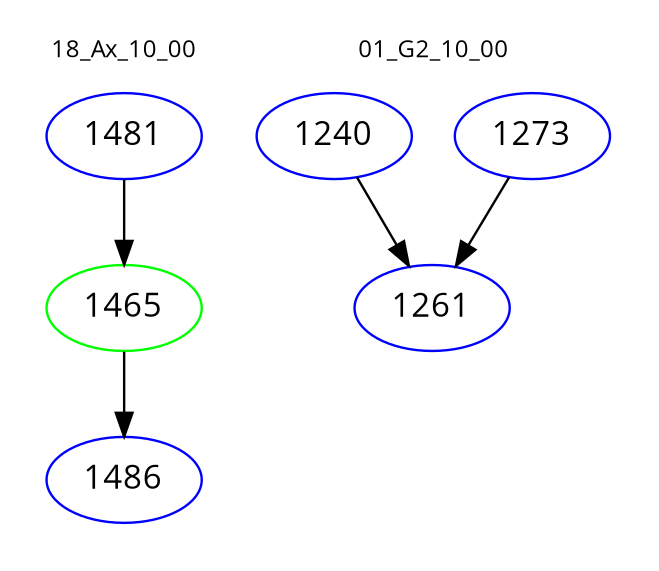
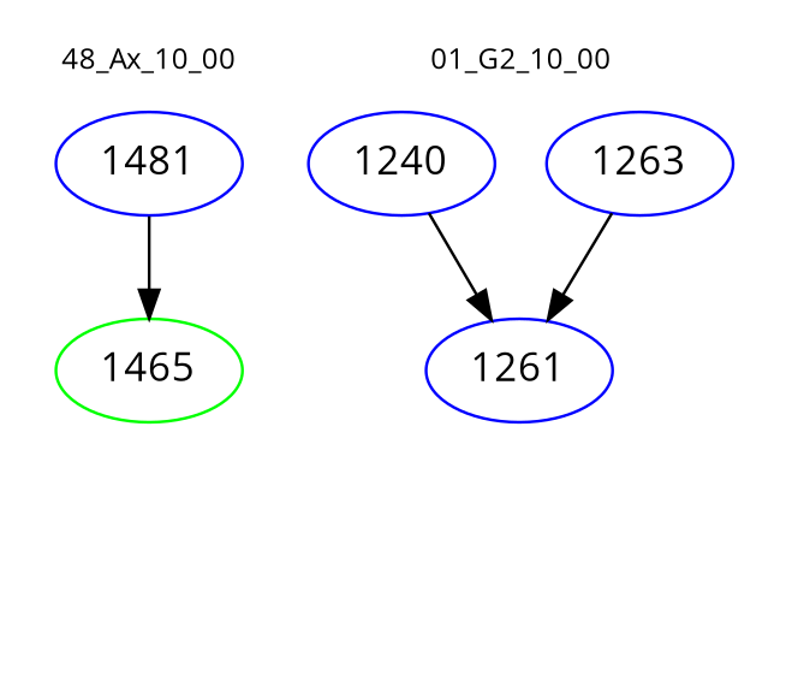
  digraph {
    fontname="Open Sans"
    node [color=blue fontname="Open Sans"]
    edge [color=black fontname="Open Sans"]
    n1 [label=1481]
    n2 [color=green label=1465]
-   n3 [label=1486]
-   n4 [label=1273]
+   n4 [label=1263]
    n5 [label=1240]
    n6 [label=1261]
    subgraph cluster_1 {
      color=white
      fontsize=10
-     label="18_Ax_10_00"
+     label="48_Ax_10_00"
      n1
      n2
-     n3
    }
    subgraph cluster_2 {
      color=white
      fontsize=10
      label="01_G2_10_00"
      n4
      n5
      n6
    }
    n1 -> n2
-   n2 -> n3
    n4 -> n6
    n5 -> n6
  }
